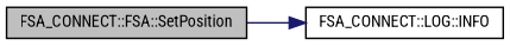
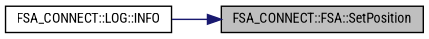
  digraph {
    rankdir=LR
    fontname="Roboto Condensed"
    node [color=black fontname="Roboto Condensed" fontsize=10 shape=record style=filled]
    n1 [fillcolor=grey75 fontcolor=black height=0.2 label="FSA_CONNECT::FSA::SetPosition" width=0.4]
    n2 [fillcolor=white height=0.2 label="FSA_CONNECT::LOG::INFO" width=0.4]
-   n1 -> n2 [color=midnightblue fontname="Roboto Condensed" fontsize=10 labelfontname=Helvetica labelfontsize=10 style=solid]
+   n2 -> n1 [color=midnightblue fontname="Roboto Condensed" fontsize=10 labelfontname=Helvetica labelfontsize=10 style=solid]
  }
